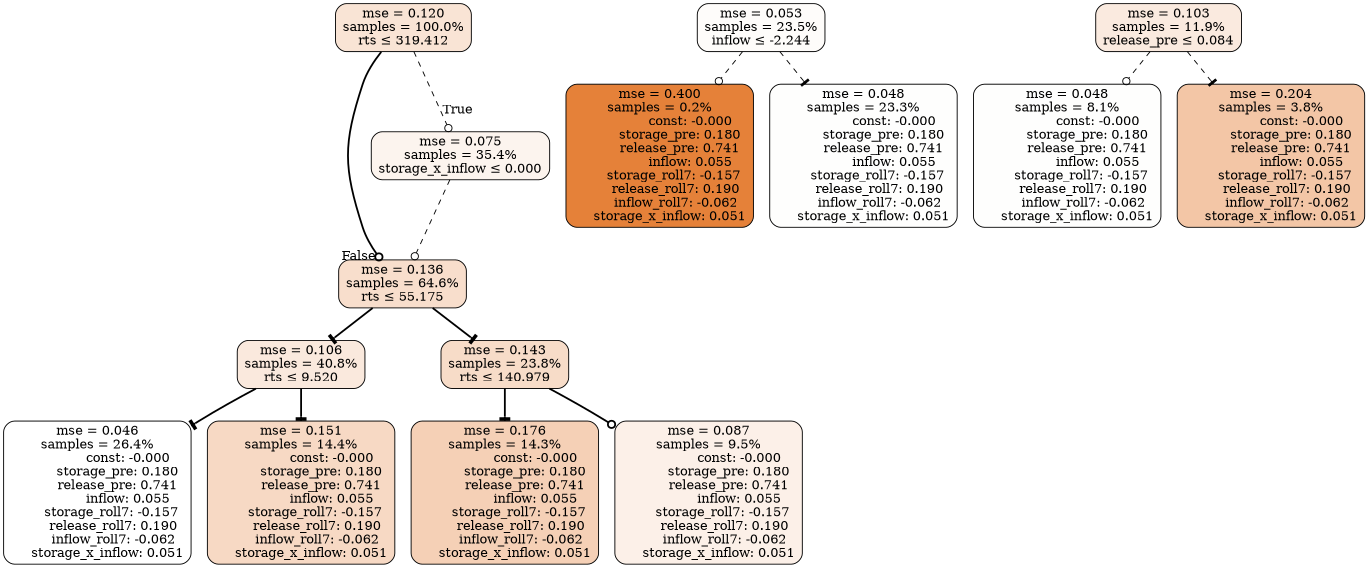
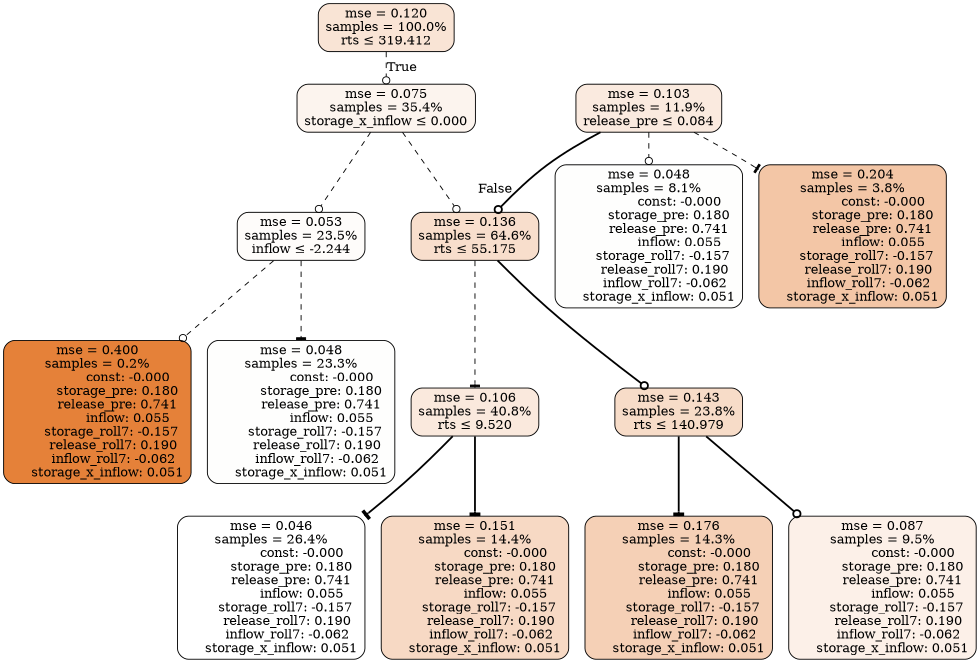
  digraph {
    fontname="DejaVu Serif"
    node [color=black fillcolor="#fefefd" fontname="DejaVu Serif" shape=rectangle style="filled, rounded"]
    edge [arrowhead=odot fontname="DejaVu Serif" style=dashed]
    n1 [fillcolor="#f9e4d5" label="mse = 0.120\nsamples = 100.0%\nrts &le; 319.412"]
    n2 [fillcolor="#f8decc" label="mse = 0.136\nsamples = 64.6%\nrts &le; 55.175"]
    n3 [fillcolor="#fcf4ee" label="mse = 0.075\nsamples = 35.4%\nstorage_x_inflow &le; 0.000"]
    n4 [fillcolor="#fae9dd" label="mse = 0.106\nsamples = 40.8%\nrts &le; 9.520"]
    n5 [fillcolor="#f7dcc8" label="mse = 0.143\nsamples = 23.8%\nrts &le; 140.979"]
    n6 [fillcolor="#fefcfa" label="mse = 0.053\nsamples = 23.5%\ninflow &le; -2.244"]
    n7 [fillcolor="#ffffff" label="mse = 0.046\nsamples = 26.4%\n               const: -0.000\n          storage_pre: 0.180\n          release_pre: 0.741\n               inflow: 0.055\n       storage_roll7: -0.157\n        release_roll7: 0.190\n        inflow_roll7: -0.062\n     storage_x_inflow: 0.051"]
    n8 [fillcolor="#f7d9c4" label="mse = 0.151\nsamples = 14.4%\n               const: -0.000\n          storage_pre: 0.180\n          release_pre: 0.741\n               inflow: 0.055\n       storage_roll7: -0.157\n        release_roll7: 0.190\n        inflow_roll7: -0.062\n     storage_x_inflow: 0.051"]
    n9 [fillcolor="#f5d0b6" label="mse = 0.176\nsamples = 14.3%\n               const: -0.000\n          storage_pre: 0.180\n          release_pre: 0.741\n               inflow: 0.055\n       storage_roll7: -0.157\n        release_roll7: 0.190\n        inflow_roll7: -0.062\n     storage_x_inflow: 0.051"]
    n10 [fillcolor="#fcf0e8" label="mse = 0.087\nsamples = 9.5%\n               const: -0.000\n          storage_pre: 0.180\n          release_pre: 0.741\n               inflow: 0.055\n       storage_roll7: -0.157\n        release_roll7: 0.190\n        inflow_roll7: -0.062\n     storage_x_inflow: 0.051"]
    n11 [fillcolor="#e58139" label="mse = 0.400\nsamples = 0.2%\n               const: -0.000\n          storage_pre: 0.180\n          release_pre: 0.741\n               inflow: 0.055\n       storage_roll7: -0.157\n        release_roll7: 0.190\n        inflow_roll7: -0.062\n     storage_x_inflow: 0.051"]
    n12 [label="mse = 0.048\nsamples = 23.3%\n               const: -0.000\n          storage_pre: 0.180\n          release_pre: 0.741\n               inflow: 0.055\n       storage_roll7: -0.157\n        release_roll7: 0.190\n        inflow_roll7: -0.062\n     storage_x_inflow: 0.051"]
    n13 [fillcolor="#faeadf" label="mse = 0.103\nsamples = 11.9%\nrelease_pre &le; 0.084"]
    n14 [label="mse = 0.048\nsamples = 8.1%\n               const: -0.000\n          storage_pre: 0.180\n          release_pre: 0.741\n               inflow: 0.055\n       storage_roll7: -0.157\n        release_roll7: 0.190\n        inflow_roll7: -0.062\n     storage_x_inflow: 0.051"]
    n15 [fillcolor="#f3c6a6" label="mse = 0.204\nsamples = 3.8%\n               const: -0.000\n          storage_pre: 0.180\n          release_pre: 0.741\n               inflow: 0.055\n       storage_roll7: -0.157\n        release_roll7: 0.190\n        inflow_roll7: -0.062\n     storage_x_inflow: 0.051"]
-   n1 -> n2 [headlabel=False labelangle=45 labeldistance=2.5 style=bold]
+   n13 -> n2 [headlabel=False labelangle=45 labeldistance=2.5 style=bold]
    n1 -> n3 [headlabel=True labelangle=-45 labeldistance=2.5]
-   n2 -> n4 [arrowhead=tee style=bold]
-   n2 -> n5 [arrowhead=tee style=bold]
+   n2 -> n4 [arrowhead=tee]
+   n2 -> n5 [style=bold]
    n3 -> n2
+   n3 -> n6
    n4 -> n7 [arrowhead=tee style=bold]
    n4 -> n8 [arrowhead=tee style=bold]
    n5 -> n9 [arrowhead=tee style=bold]
    n5 -> n10 [style=bold]
    n6 -> n11
    n6 -> n12 [arrowhead=tee]
    n13 -> n14
    n13 -> n15 [arrowhead=tee]
  }
